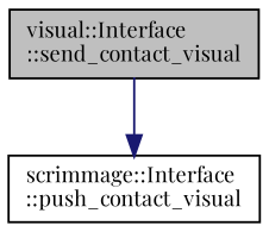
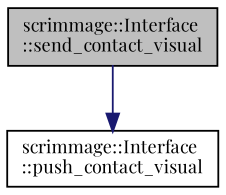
  digraph {
    rankdir=TB
    fontname="Playfair Display"
    node [color=black fontname="Playfair Display" fontsize=10 shape=record style=filled]
-   n1 [fillcolor=grey75 fontcolor=black height=0.2 label="visual::Interface\l::send_contact_visual" width=0.4]
+   n1 [fillcolor=grey75 fontcolor=black height=0.2 label="scrimmage::Interface\l::send_contact_visual" width=0.4]
    n2 [fillcolor=white height=0.2 label="scrimmage::Interface\l::push_contact_visual" width=0.4]
    n1 -> n2 [color=midnightblue fontname="Playfair Display" fontsize=10 labelfontname=Helvetica labelfontsize=10 style=solid]
  }
